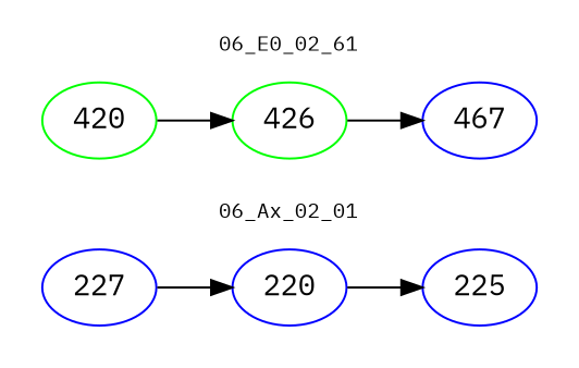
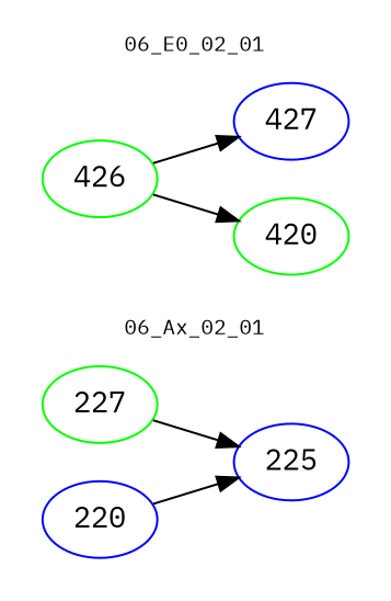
  digraph {
    fontname="IBM Plex Mono"
    rankdir=LR
    node [color=green fontname="IBM Plex Mono"]
    edge [color=black fontname="IBM Plex Mono"]
-   n1 [color=blue label=227]
+   n1 [label=227]
    n2 [color=blue label=220]
    n3 [color=blue label=225]
    n4 [label=420]
    n5 [label=426]
-   n6 [color=blue label=467]
+   n6 [color=blue label=427]
    subgraph cluster_1 {
      color=white
      fontsize=10
      label="06_Ax_02_01"
      n1
      n2
      n3
    }
    subgraph cluster_2 {
      color=white
      fontsize=10
-     label="06_E0_02_61"
+     label="06_E0_02_01"
      n4
      n5
      n6
    }
-   n1 -> n2
+   n1 -> n3
    n2 -> n3
-   n4 -> n5
+   n5 -> n4
    n5 -> n6
  }
